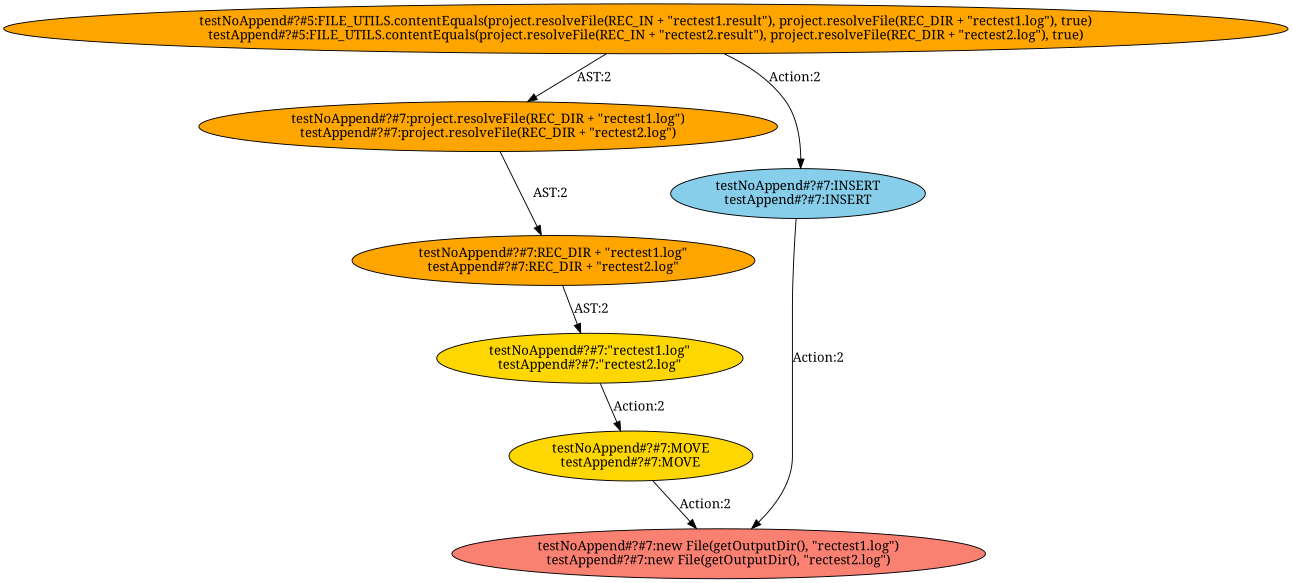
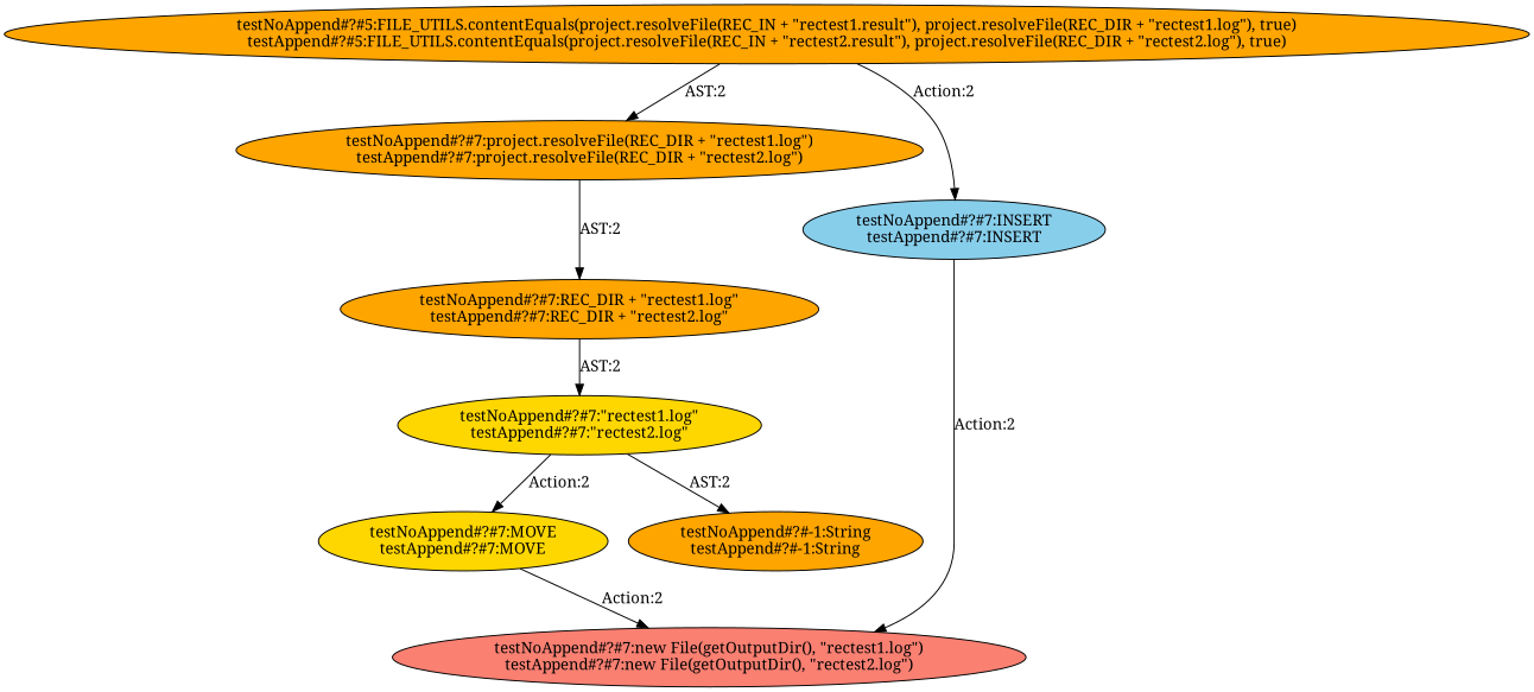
  digraph {
    fontname="Noto Serif"
    node [fillcolor=orange fontname="Noto Serif" shape=ellipse style=filled]
    edge [fontname="Noto Serif"]
    n1 [fillcolor=gold label="testNoAppend#?#7:MOVE\ntestAppend#?#7:MOVE"]
    n2 [fillcolor=salmon label="testNoAppend#?#7:new File(getOutputDir(), \"rectest1.log\")\ntestAppend#?#7:new File(getOutputDir(), \"rectest2.log\")"]
    n3 [fillcolor=gold label="testNoAppend#?#7:\"rectest1.log\"\ntestAppend#?#7:\"rectest2.log\""]
+   n4 [label="testNoAppend#?#-1:String\ntestAppend#?#-1:String"]
    n5 [label="testNoAppend#?#7:REC_DIR + \"rectest1.log\"\ntestAppend#?#7:REC_DIR + \"rectest2.log\""]
    n6 [label="testNoAppend#?#7:project.resolveFile(REC_DIR + \"rectest1.log\")\ntestAppend#?#7:project.resolveFile(REC_DIR + \"rectest2.log\")"]
    n7 [fillcolor=skyblue label="testNoAppend#?#7:INSERT\ntestAppend#?#7:INSERT"]
    n8 [label="testNoAppend#?#5:FILE_UTILS.contentEquals(project.resolveFile(REC_IN + \"rectest1.result\"), project.resolveFile(REC_DIR + \"rectest1.log\"), true)\ntestAppend#?#5:FILE_UTILS.contentEquals(project.resolveFile(REC_IN + \"rectest2.result\"), project.resolveFile(REC_DIR + \"rectest2.log\"), true)"]
    n1 -> n2 [label="Action:2"]
    n3 -> n1 [label="Action:2"]
+   n3 -> n4 [label="AST:2"]
    n5 -> n3 [label="AST:2"]
    n6 -> n5 [label="AST:2"]
    n7 -> n2 [label="Action:2"]
    n8 -> n6 [label="AST:2"]
    n8 -> n7 [label="Action:2"]
  }
